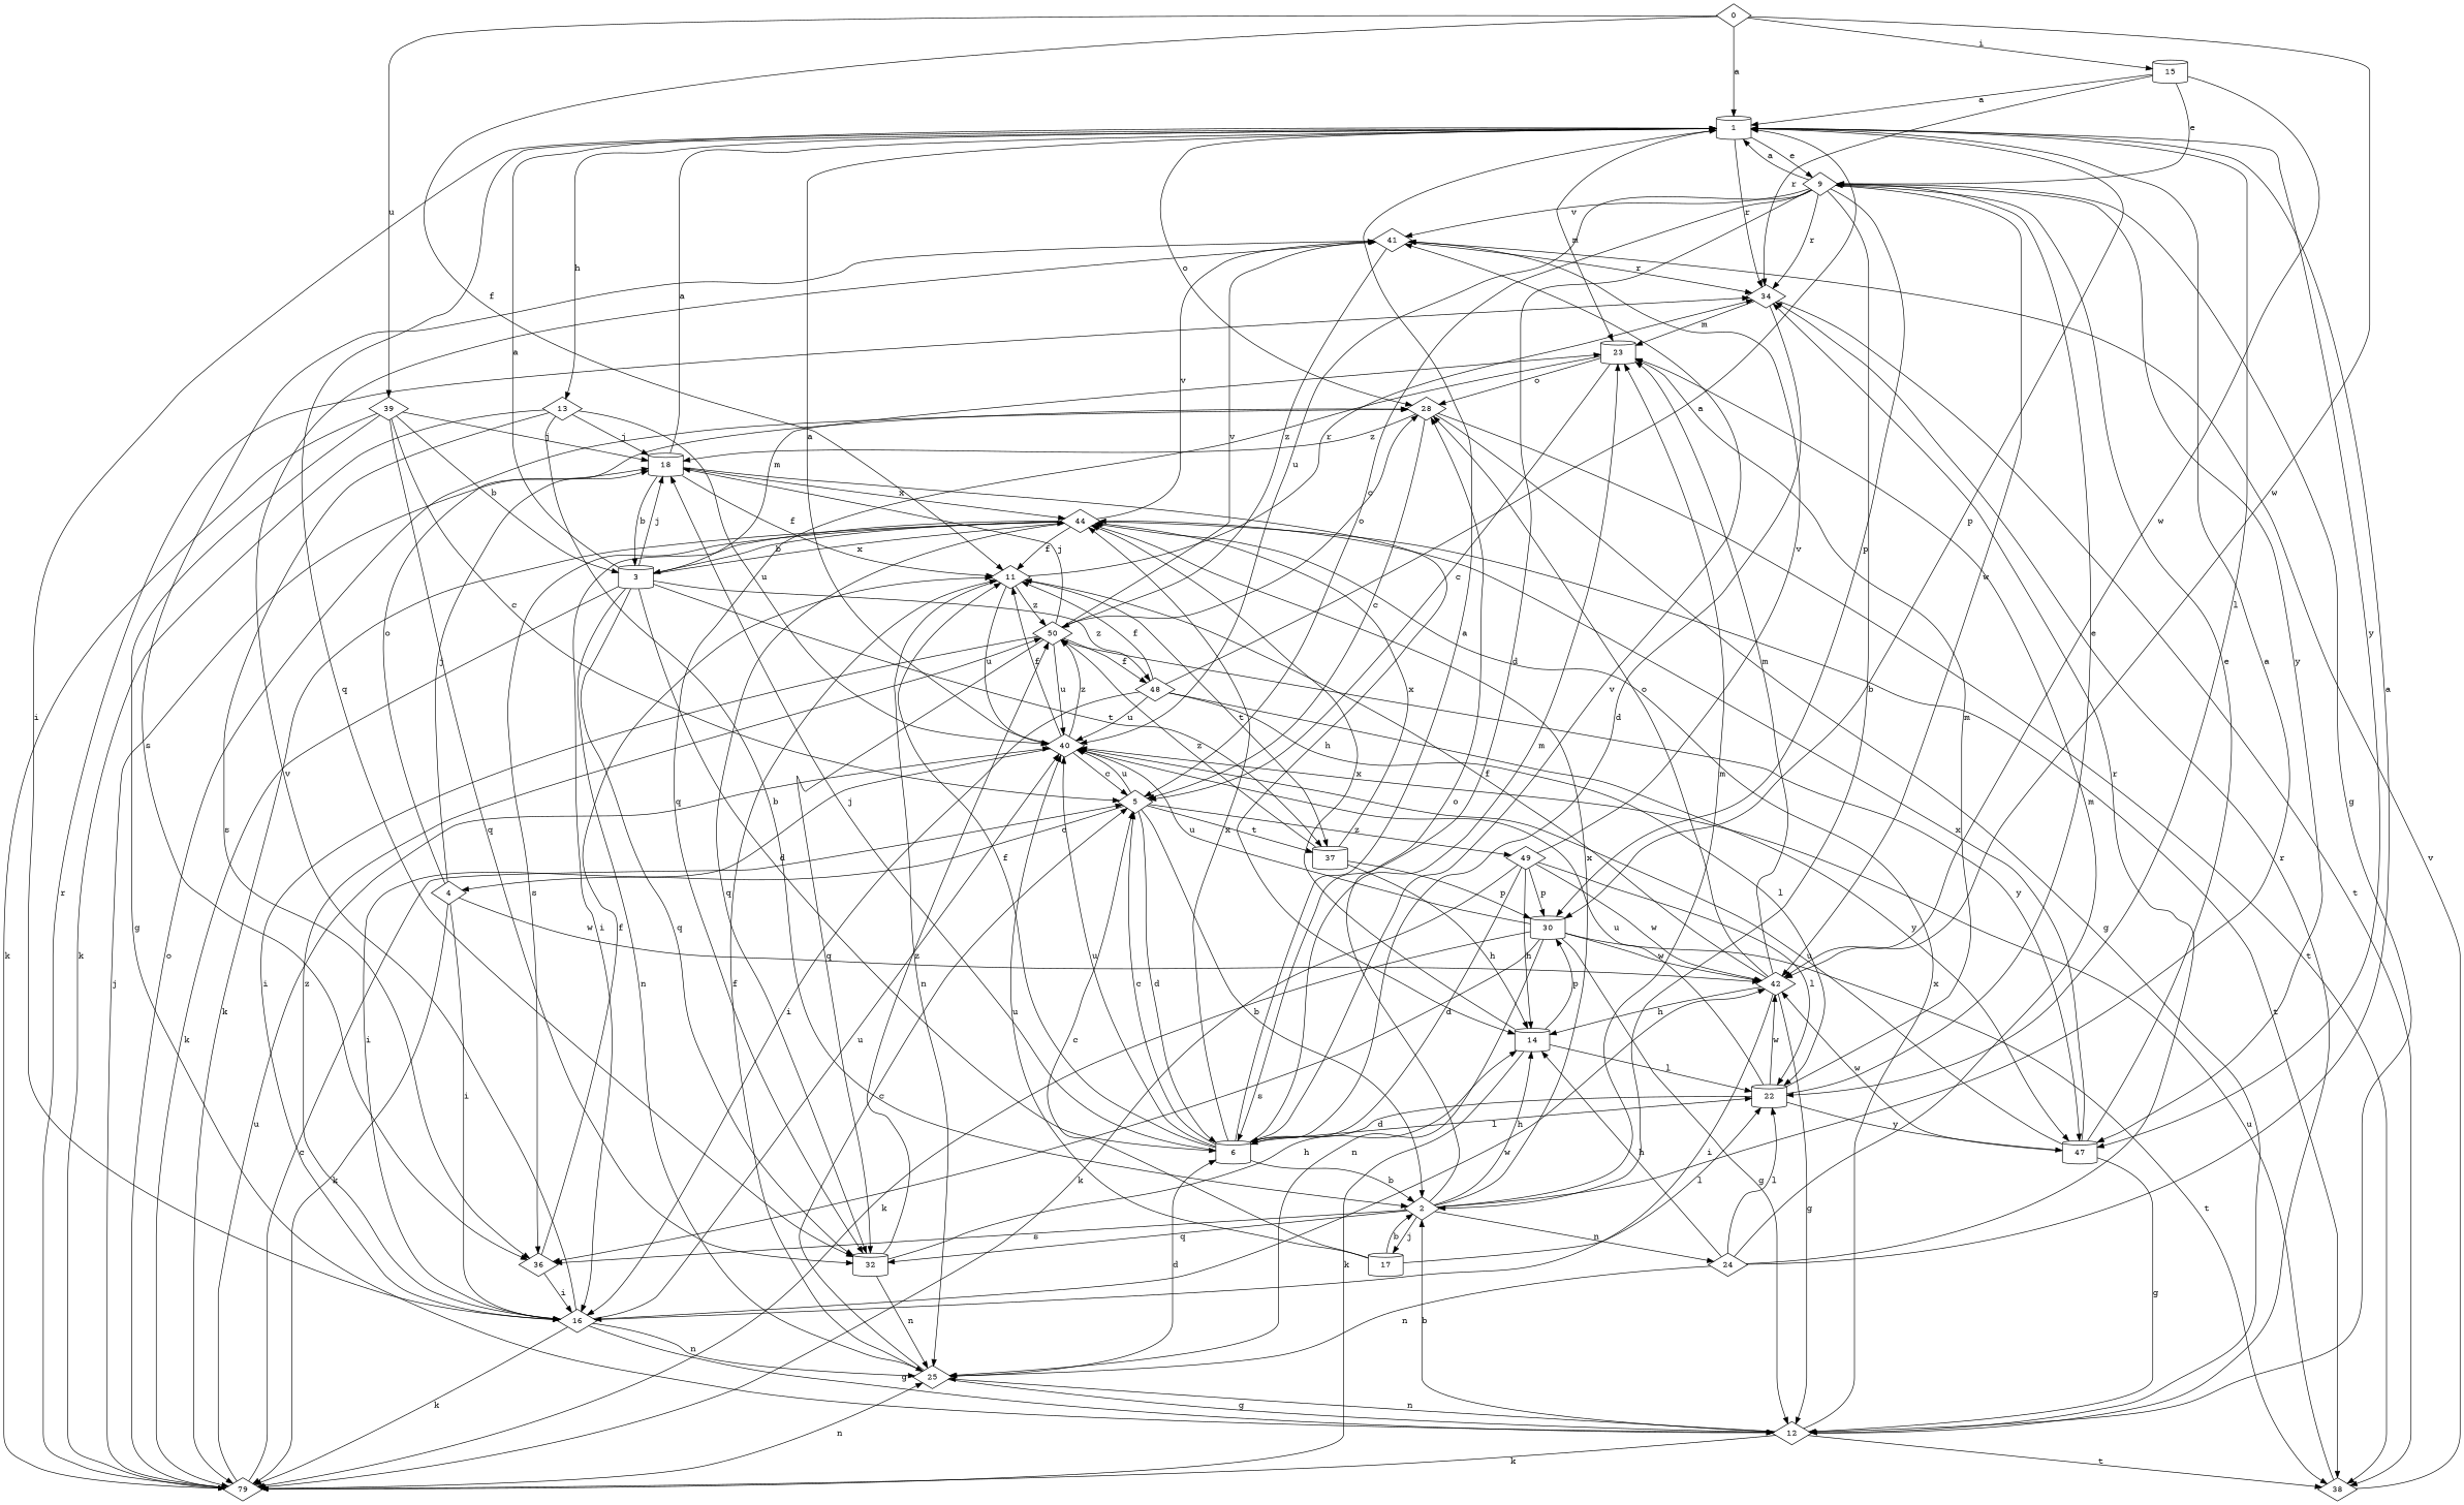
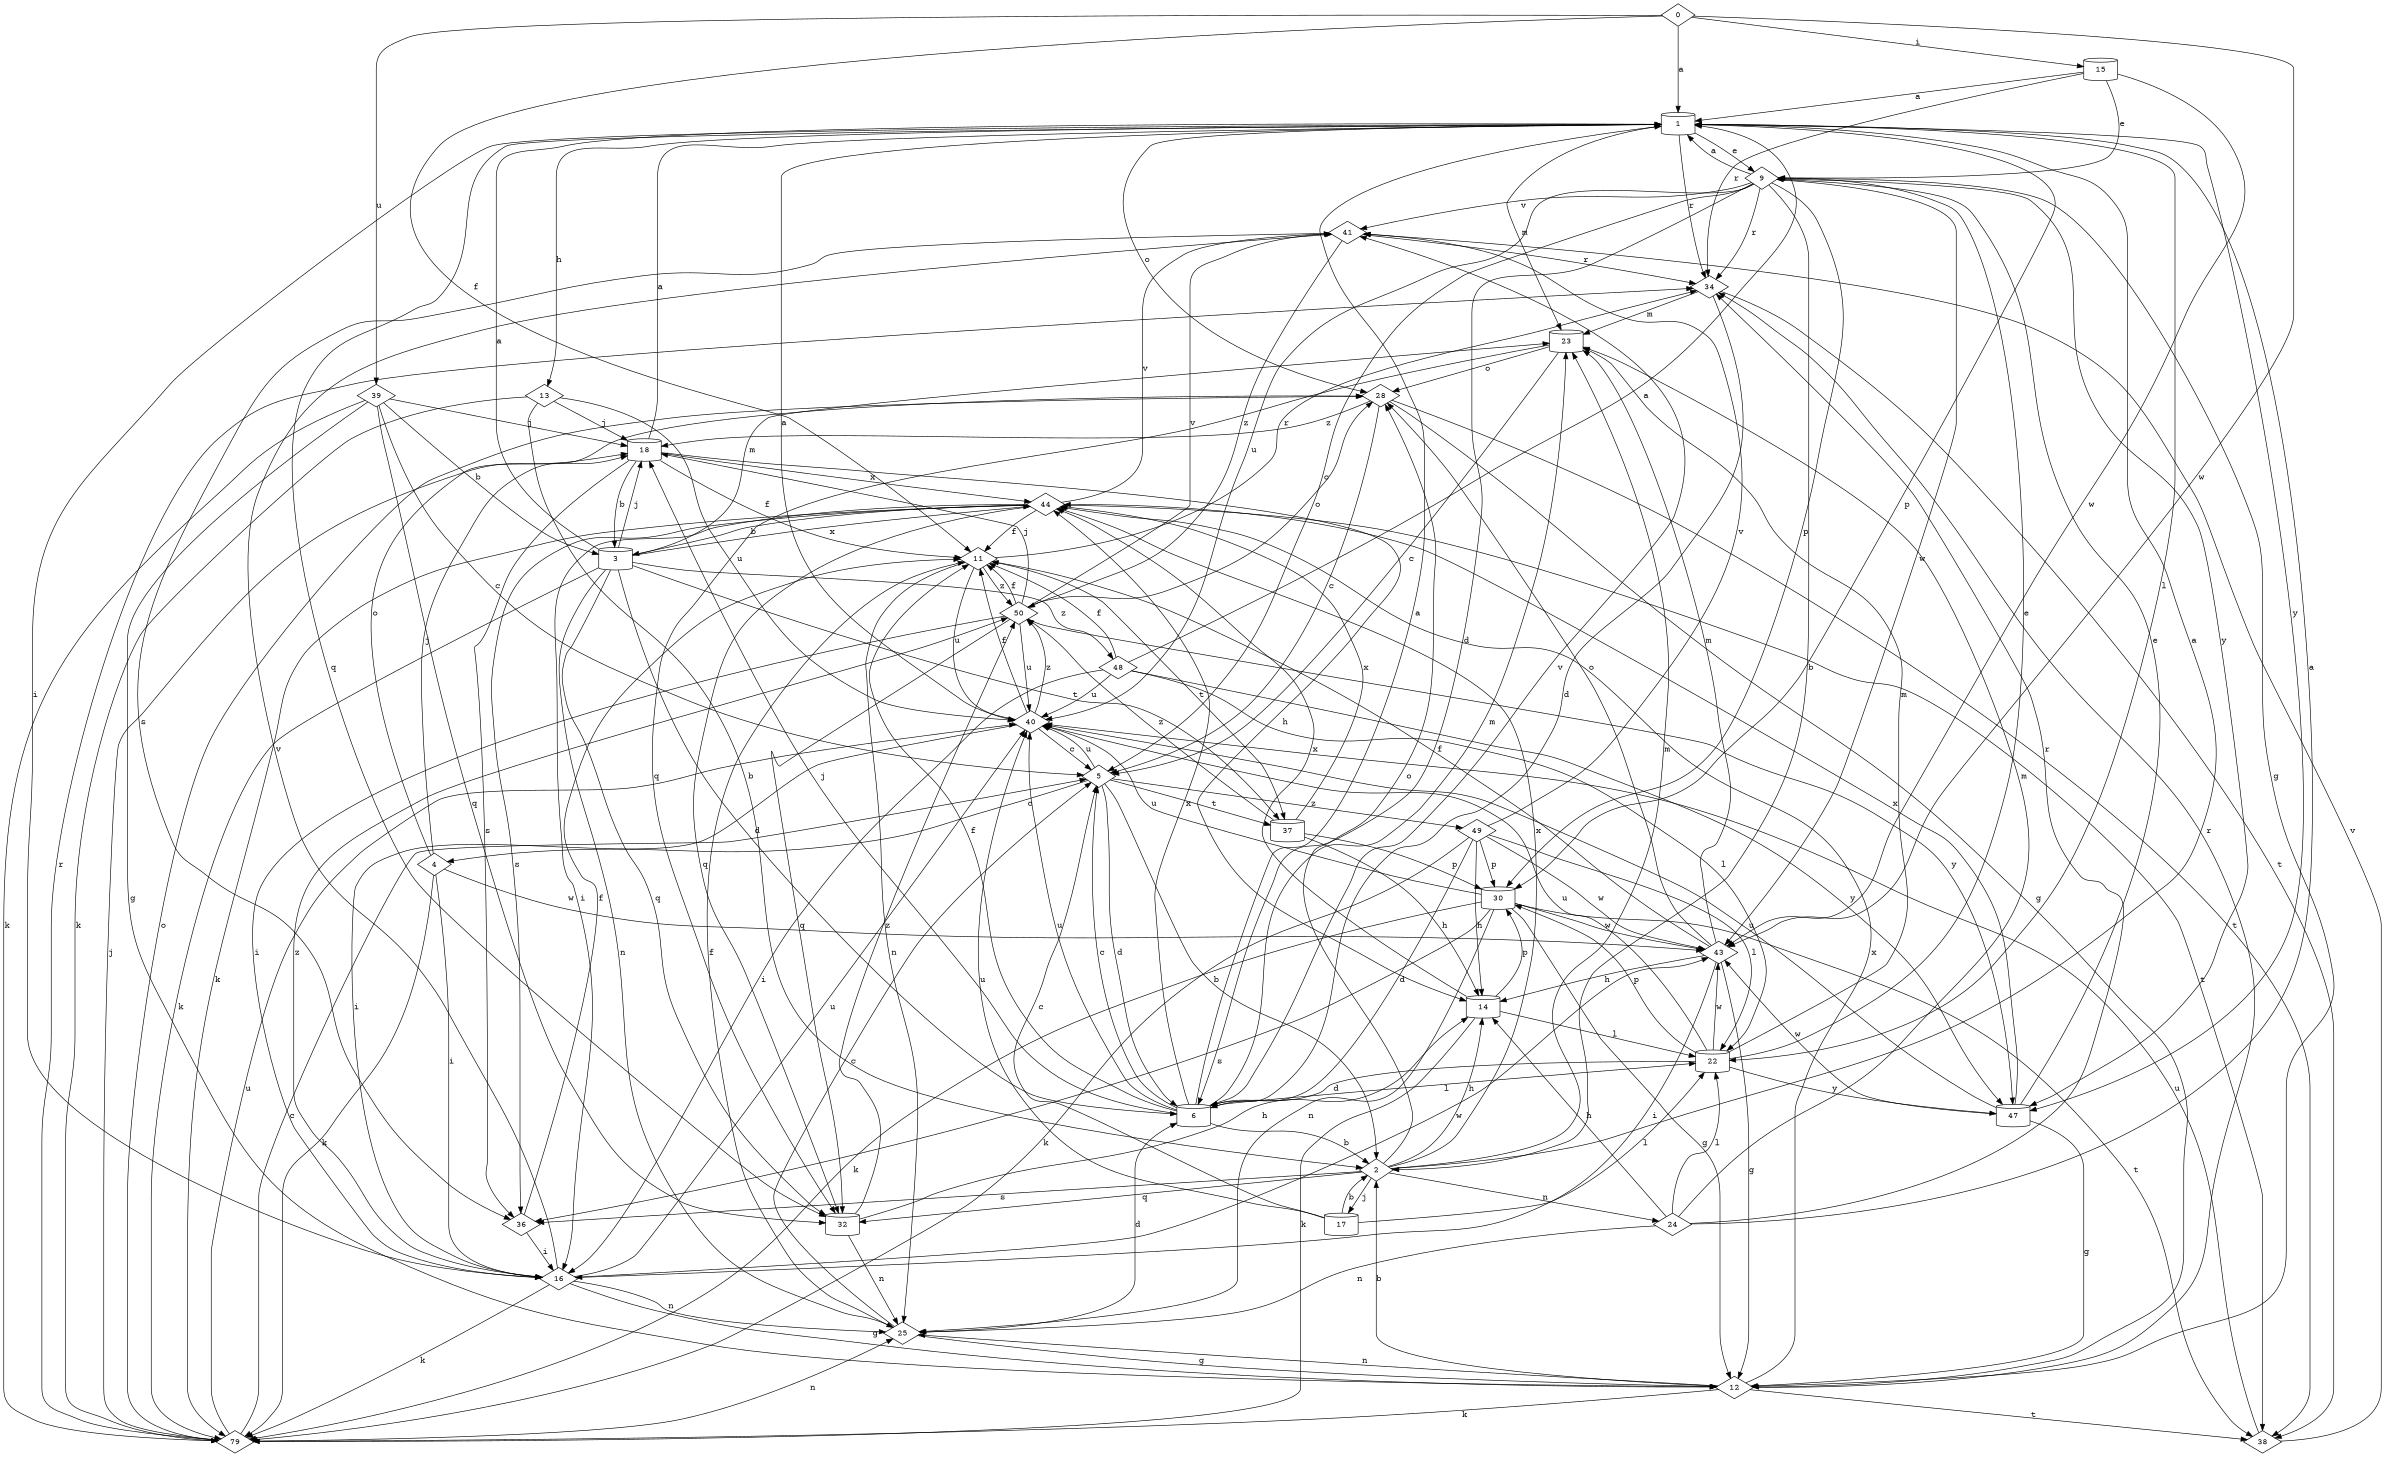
  strict digraph {
    fontname="Courier Prime"
    node [fontname="Courier Prime" shape=diamond]
    edge [fontname="Courier Prime"]
    1 [shape=cylinder]
    0
    11
    15 [shape=cylinder]
    39
-   43 [label=42]
+   43
    9
    13
    16
    22 [shape=cylinder]
    23 [shape=cylinder]
    28
    30 [shape=cylinder]
    32 [shape=cylinder]
    34
    47 [shape=cylinder]
    25
    37 [shape=cylinder]
    40
    50
    3 [shape=cylinder]
    18 [shape=cylinder]
    n23 [label=79]
    5
    12
    14 [shape=cylinder]
    2
    6 [shape=cylinder]
    41
    38
    36
    44
    17 [shape=cylinder]
    24
    48
    4
    49
    1 -> 9 [label=e]
    1 -> 13 [label=h]
    1 -> 16 [label=i]
    1 -> 22 [label=l]
    1 -> 23 [label=m]
    1 -> 28 [label=o]
    1 -> 30 [label=p]
    1 -> 32 [label=q]
    1 -> 34 [label=r]
    1 -> 47 [label=y]
    0 -> 1 [label=a]
    0 -> 11 [label=f]
    0 -> 15 [label=i]
    0 -> 39 [label=u]
    0 -> 43 [label=w]
    11 -> 34 [label=r]
    11 -> 25 [label=n]
    11 -> 37 [label=t]
    11 -> 40 [label=u]
    11 -> 50 [label=z]
    15 -> 1 [label=a]
    15 -> 43 [label=w]
    15 -> 9 [label=e]
    15 -> 34 [label=r]
    39 -> 32 [label=q]
    39 -> 3 [label=b]
    39 -> 18 [label=j]
    39 -> n23 [label=k]
    39 -> 5 [label=c]
    39 -> 12 [label=g]
    43 -> 11 [label=f]
    43 -> 16 [label=i]
    43 -> 23 [label=m]
    43 -> 28 [label=o]
    43 -> 12 [label=g]
    43 -> 14 [label=h]
    9 -> 1 [label=a]
    9 -> 43 [label=w]
    9 -> 30 [label=p]
    9 -> 34 [label=r]
    9 -> 47 [label=y]
    9 -> 40 [label=u]
    9 -> 5 [label=c]
    9 -> 12 [label=g]
    9 -> 2 [label=b]
    9 -> 6 [label=d]
    9 -> 41 [label=v]
    13 -> 40 [label=u]
    13 -> 18 [label=j]
    13 -> n23 [label=k]
    13 -> 2 [label=b]
    16 -> 43 [label=w]
    16 -> 25 [label=n]
    16 -> 40 [label=u]
    16 -> 50 [label=z]
    16 -> n23 [label=k]
    16 -> 12 [label=g]
    16 -> 41 [label=v]
    22 -> 43 [label=w]
    22 -> 9 [label=e]
    22 -> 23 [label=m]
+   22 -> 30 [label=p]
    22 -> 47 [label=y]
    22 -> 40 [label=u]
    22 -> 6 [label=d]
    23 -> 28 [label=o]
    23 -> 32 [label=q]
    23 -> 5 [label=c]
    28 -> 18 [label=z]
    28 -> 5 [label=c]
    28 -> 12 [label=g]
    28 -> 38 [label=t]
    30 -> 43 [label=w]
    30 -> 25 [label=n]
    30 -> 40 [label=u]
    30 -> n23 [label=k]
    30 -> 12 [label=g]
    30 -> 38 [label=t]
    30 -> 36 [label=s]
    32 -> 25 [label=n]
    32 -> 50 [label=z]
    32 -> 14 [label=h]
    34 -> 23 [label=m]
    34 -> 6 [label=d]
    34 -> 38 [label=t]
    47 -> 43 [label=w]
    47 -> 9 [label=e]
    47 -> 40 [label=u]
    47 -> 12 [label=g]
    47 -> 44 [label=x]
    25 -> 11 [label=f]
    25 -> 5 [label=c]
    25 -> 12 [label=g]
    25 -> 6 [label=d]
    37 -> 30 [label=p]
    37 -> 50 [label=z]
    37 -> 14 [label=h]
    37 -> 44 [label=x]
    40 -> 1 [label=a]
    40 -> 11 [label=f]
    40 -> 16 [label=i]
    40 -> 50 [label=z]
    40 -> 5 [label=c]
-   50 -> 48 [label=f]
+   50 -> 11 [label=f]
    50 -> 16 [label=i]
    50 -> 28 [label=o]
    50 -> 32 [label=q]
    50 -> 47 [label=y]
    50 -> 40 [label=u]
    50 -> 18 [label=j]
    50 -> 41 [label=v]
    3 -> 1 [label=a]
    3 -> 23 [label=m]
    3 -> 32 [label=q]
    3 -> 25 [label=n]
    3 -> 37 [label=t]
    3 -> 18 [label=j]
    3 -> n23 [label=k]
    3 -> 6 [label=d]
    3 -> 44 [label=x]
    3 -> 48 [label=z]
    18 -> 1 [label=a]
    18 -> 11 [label=f]
    18 -> 3 [label=b]
    18 -> 14 [label=h]
-   13 -> 36 [label=s]
+   18 -> 36 [label=s]
    18 -> 44 [label=x]
    n23 -> 28 [label=o]
    n23 -> 34 [label=r]
    n23 -> 25 [label=n]
    n23 -> 40 [label=u]
    n23 -> 18 [label=j]
    n23 -> 5 [label=c]
    5 -> 37 [label=t]
    5 -> 40 [label=u]
    5 -> 2 [label=b]
    5 -> 6 [label=d]
    5 -> 4 [label=c]
    5 -> 49 [label=z]
    12 -> 34 [label=r]
    12 -> 25 [label=n]
    12 -> n23 [label=k]
    12 -> 2 [label=b]
    12 -> 38 [label=t]
    12 -> 44 [label=x]
    14 -> 22 [label=l]
    14 -> 30 [label=p]
    14 -> n23 [label=k]
    14 -> 44 [label=x]
    2 -> 1 [label=a]
    2 -> 23 [label=m]
    2 -> 28 [label=o]
    2 -> 32 [label=q]
    2 -> 14 [label=h]
    2 -> 36 [label=s]
    2 -> 44 [label=x]
    2 -> 17 [label=j]
    2 -> 24 [label=n]
    6 -> 1 [label=a]
    6 -> 11 [label=f]
    6 -> 22 [label=l]
    6 -> 23 [label=m]
    6 -> 40 [label=u]
    6 -> 18 [label=j]
    6 -> 5 [label=c]
    6 -> 2 [label=b]
    6 -> 41 [label=v]
    6 -> 44 [label=x]
    41 -> 34 [label=r]
    41 -> 50 [label=z]
    41 -> 36 [label=s]
    38 -> 40 [label=u]
    38 -> 41 [label=v]
    36 -> 11 [label=f]
    36 -> 16 [label=i]
    44 -> 11 [label=f]
    44 -> 16 [label=i]
    44 -> 32 [label=q]
    44 -> 3 [label=b]
    44 -> n23 [label=k]
    44 -> 41 [label=v]
    44 -> 38 [label=t]
    44 -> 36 [label=s]
    17 -> 22 [label=l]
    17 -> 40 [label=u]
    17 -> 5 [label=c]
    17 -> 2 [label=b]
    24 -> 1 [label=a]
    24 -> 22 [label=l]
    24 -> 23 [label=m]
    24 -> 34 [label=r]
    24 -> 25 [label=n]
    24 -> 14 [label=h]
    48 -> 1 [label=a]
    48 -> 11 [label=f]
    48 -> 16 [label=i]
    48 -> 22 [label=l]
    48 -> 47 [label=y]
    48 -> 40 [label=u]
    4 -> 43 [label=w]
    4 -> 16 [label=i]
    4 -> 28 [label=o]
    4 -> 18 [label=j]
    4 -> n23 [label=k]
    49 -> 43 [label=w]
    49 -> 22 [label=l]
    49 -> 30 [label=p]
    49 -> n23 [label=k]
    49 -> 14 [label=h]
    49 -> 6 [label=d]
    49 -> 41 [label=v]
  }
